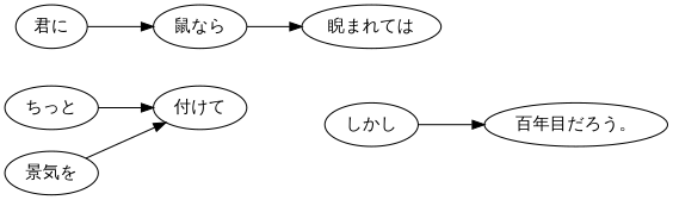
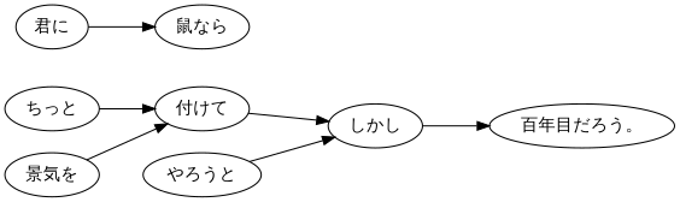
  digraph {
    fontname="Liberation Serif"
    rankdir=LR
    node [fontname="Liberation Serif"]
    edge [fontname="Liberation Serif"]
    n1 [label="ちっと"]
    n2 [label="付けて"]
    n3 [label="しかし"]
    n4 [label="景気を"]
    n5 [label="百年目だろう。"]
-   n7 [label="睨まれては"]
+   n6 [label="やろうと"]
    n8 [label="鼠なら"]
    n9 [label="君に"]
    n1 -> n2
+   n2 -> n3
    n3 -> n5
    n4 -> n2
-   n8 -> n7
+   n6 -> n3
    n9 -> n8
  }
